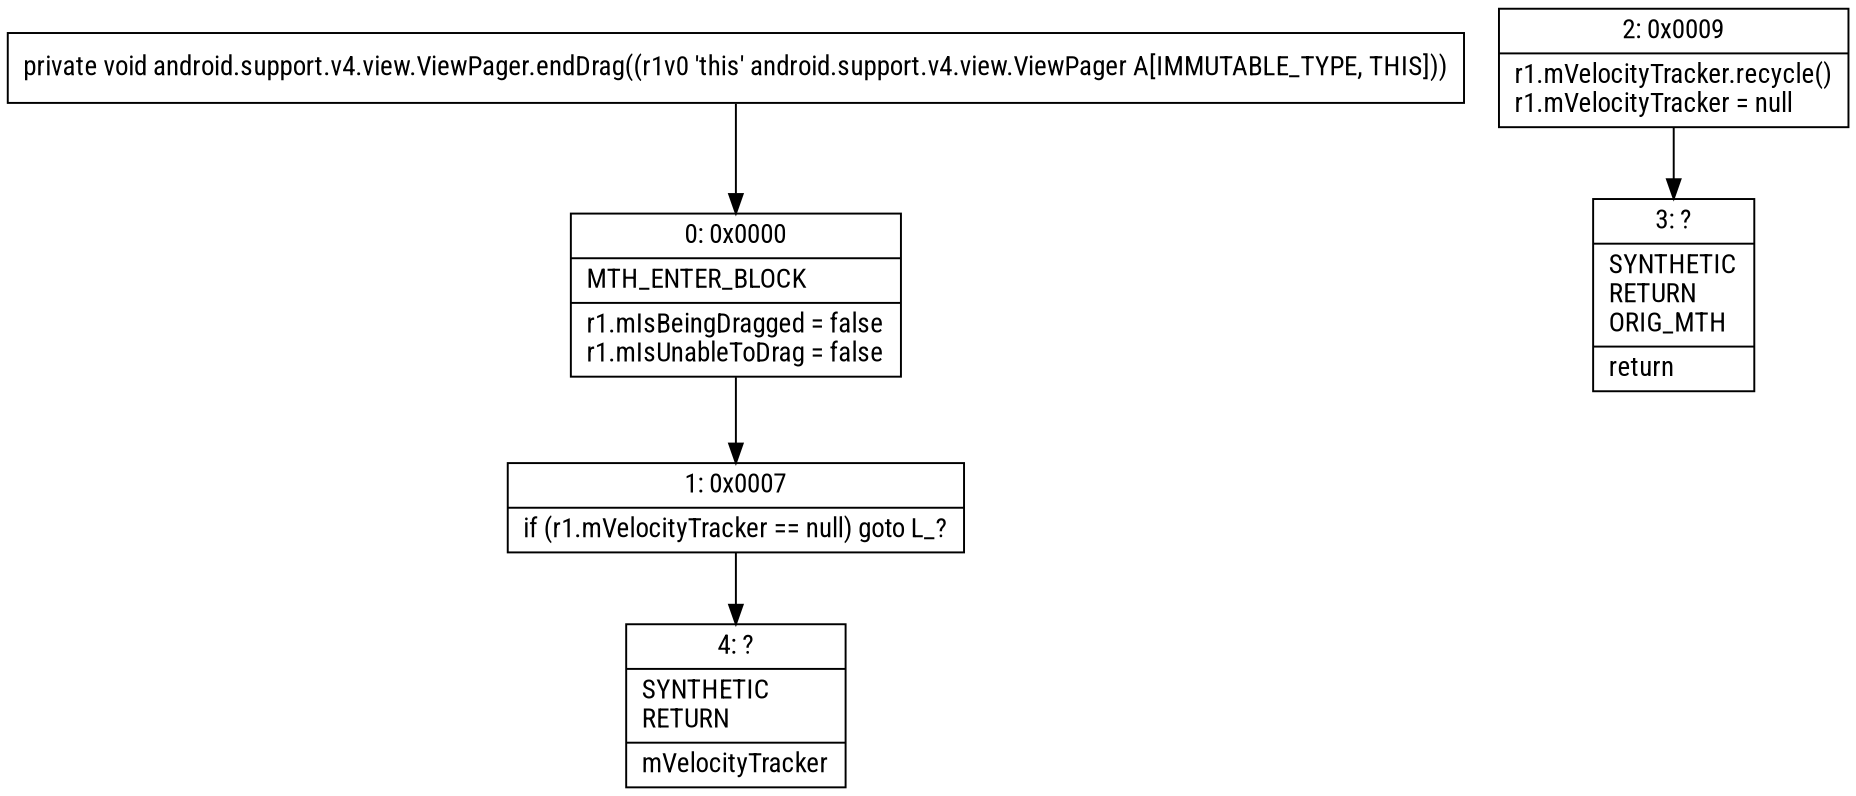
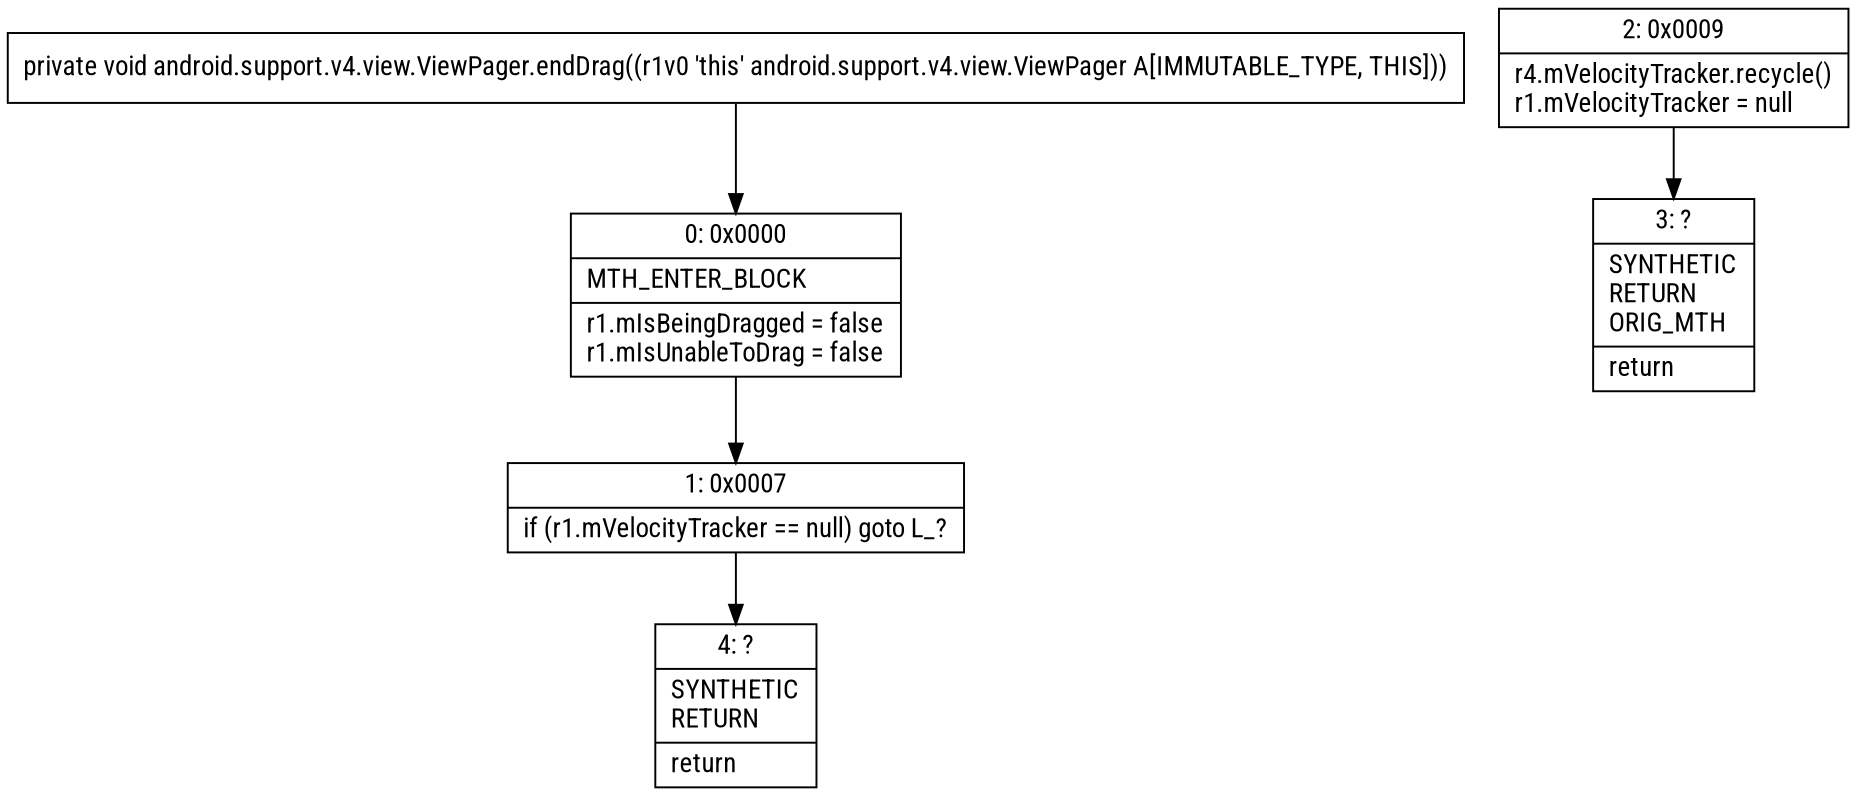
  digraph {
    fontname="Roboto Condensed"
    node [fontname="Roboto Condensed" shape=record]
    edge [fontname="Roboto Condensed"]
    n1 [label="{0\:\ 0x0000|MTH_ENTER_BLOCK\l|r1.mIsBeingDragged = false\lr1.mIsUnableToDrag = false\l}"]
    n2 [label="{1\:\ 0x0007|if (r1.mVelocityTracker == null) goto L_?\l}"]
-   n3 [label="{4\:\ ?|SYNTHETIC\lRETURN\l|mVelocityTracker\l}"]
-   n4 [label="{2\:\ 0x0009|r1.mVelocityTracker.recycle()\lr1.mVelocityTracker = null\l}"]
+   n3 [label="{4\:\ ?|SYNTHETIC\lRETURN\l|return\l}"]
+   n4 [label="{2\:\ 0x0009|r4.mVelocityTracker.recycle()\lr1.mVelocityTracker = null\l}"]
    n5 [label="{3\:\ ?|SYNTHETIC\lRETURN\lORIG_MTH\l|return\l}"]
    n6 [label="{private void android.support.v4.view.ViewPager.endDrag((r1v0 'this' android.support.v4.view.ViewPager A[IMMUTABLE_TYPE, THIS])) }"]
    n1 -> n2
    n2 -> n3
    n4 -> n5
    n6 -> n1
  }
